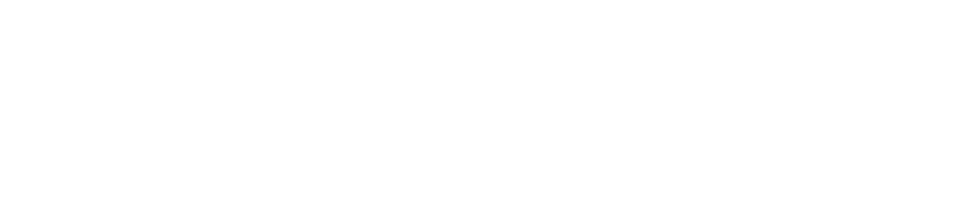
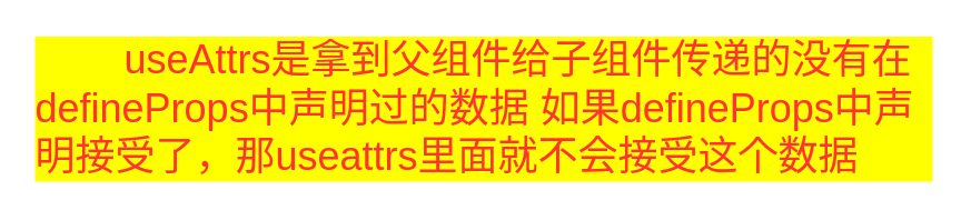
  <mxCell id="0" />
  <mxCell id="1" parent="0" />
+ <mxCell id="2" value="&lt;div style=&quot;text-align: left;&quot;&gt;&lt;span style=&quot;font-size: 24px;&quot;&gt;&lt;span style=&quot;white-space: pre;&quot;&gt;&#09;&lt;/span&gt;useAttrs是拿到父组件给子组件传递的没有在defineProps中声明过的数据 如果defineProps中声明接受了，那useattrs里面就不会接受这个数据&lt;/span&gt;&lt;br&gt;&lt;/div&gt;" style="text;strokeColor=none;align=center;fillColor=none;html=1;verticalAlign=middle;whiteSpace=wrap;rounded=0;fontSize=14;fontColor=#FF3333;labelBackgroundColor=#FFFF00;" vertex="1" parent="1"><mxGeometry x="20" y="20" width="540" height="90" as="geometry" /></mxCell>
